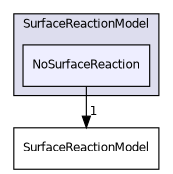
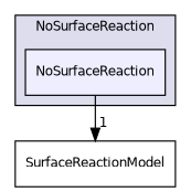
  digraph {
    compound=true
    node [fontname=Helvetica fontsize=10 shape=box]
    n1 [fillcolor="#eeeeff" label=NoSurfaceReaction pencolor=black style=filled]
    n2 [label=SurfaceReactionModel]
    subgraph cluster_1 {
      bgcolor="#ddddee"
      fontname=Helvetica
      fontsize=10
-     label=SurfaceReactionModel
+     label=NoSurfaceReaction
      pencolor=black
      n1
    }
    n1 -> n2 [headlabel=1 labeldistance=1.5 labelfontname=Helvetica labelfontsize=10]
  }
